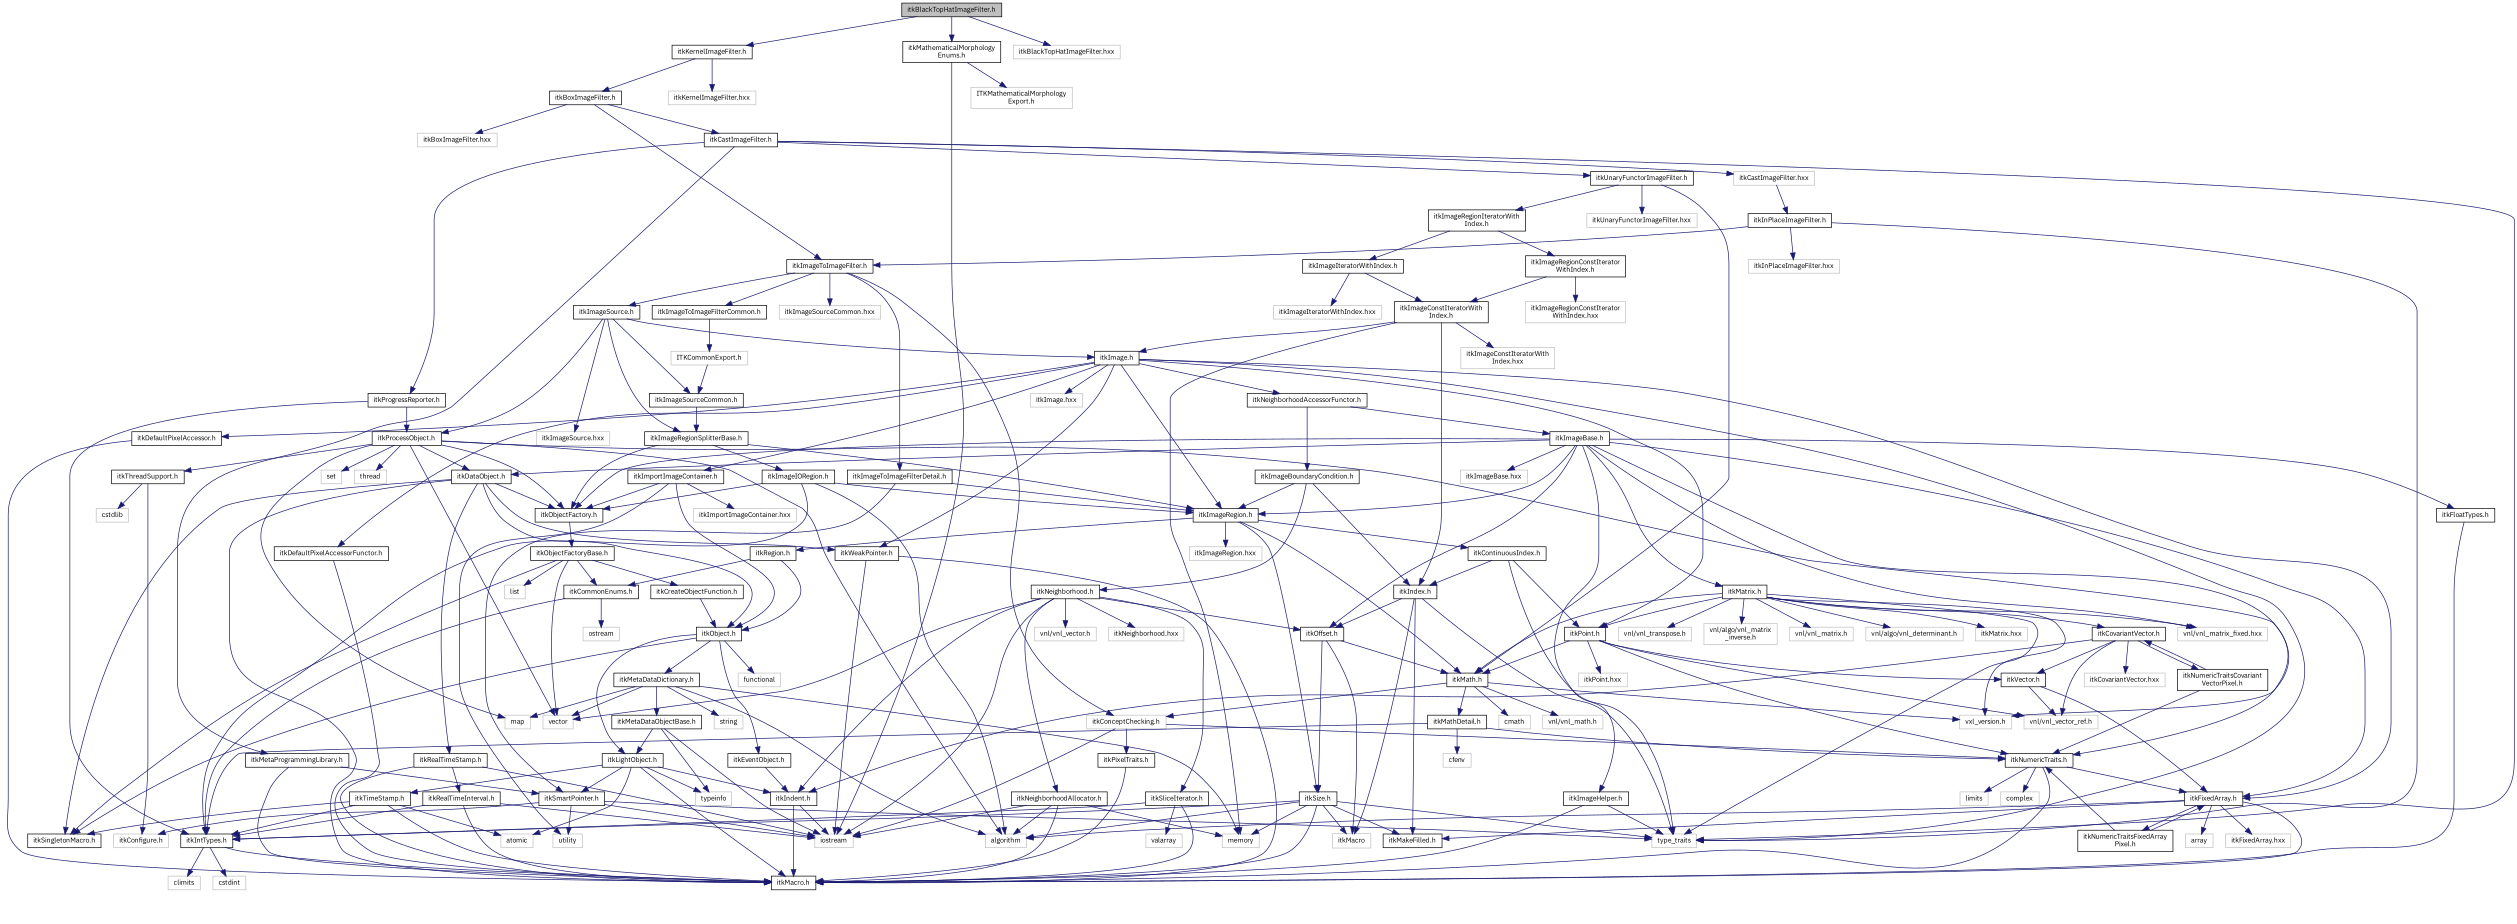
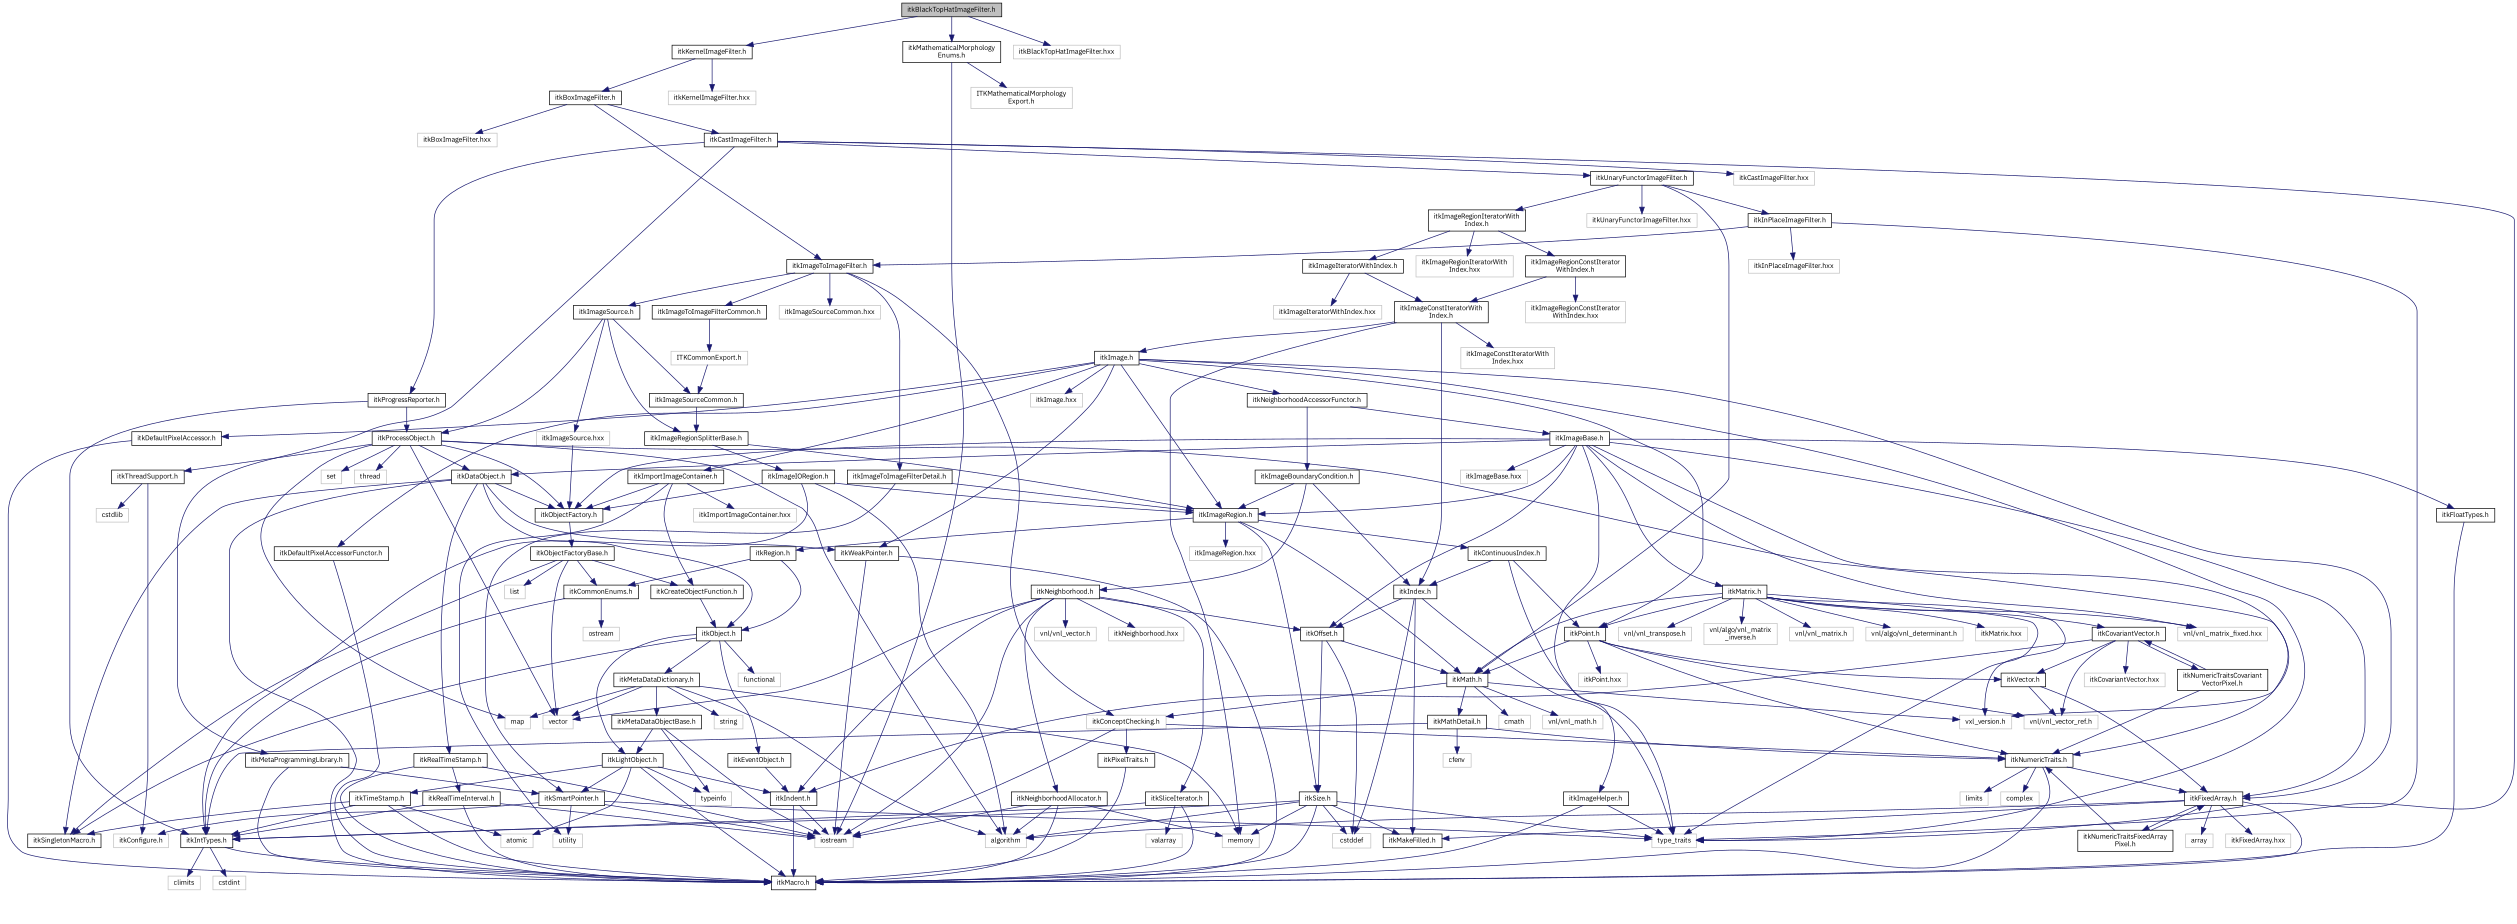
  digraph {
    fontname="IBM Plex Sans"
    node [color=black fillcolor=white fontname="IBM Plex Sans" fontsize=10 shape=record style=filled]
    edge [color=midnightblue fontname="IBM Plex Sans" fontsize=10 labelfontname=Helvetica labelfontsize=10 style=solid]
    n1 [fillcolor=grey75 fontcolor=black height=0.2 label="itkBlackTopHatImageFilter.h" width=0.4]
    n2 [height=0.2 label="itkKernelImageFilter.h" width=0.4]
    n3 [height=0.2 label="itkMathematicalMorphology\lEnums.h" width=0.4]
    n4 [color=grey75 height=0.2 label="itkBlackTopHatImageFilter.hxx" width=0.4]
    n5 [height=0.2 label="itkBoxImageFilter.h" width=0.4]
    n6 [color=grey75 height=0.2 label="itkKernelImageFilter.hxx" width=0.4]
    n7 [color=grey75 height=0.2 label=iostream width=0.4]
    n8 [color=grey75 height=0.2 label="ITKMathematicalMorphology\lExport.h" width=0.4]
    n9 [height=0.2 label="itkImageToImageFilter.h" width=0.4]
    n10 [height=0.2 label="itkCastImageFilter.h" width=0.4]
    n11 [color=grey75 height=0.2 label="itkBoxImageFilter.hxx" width=0.4]
    n12 [height=0.2 label="itkImageSource.h" width=0.4]
    n13 [color=grey75 height=0.2 label="itkConceptChecking.h" width=0.4]
    n14 [height=0.2 label="itkImageToImageFilterDetail.h" width=0.4]
    n15 [height=0.2 label="itkImageToImageFilterCommon.h" width=0.4]
    n16 [color=grey75 height=0.2 label="itkImageSourceCommon.hxx" width=0.4]
    n17 [color=grey75 height=0.2 label=type_traits width=0.4]
    n18 [height=0.2 label="itkUnaryFunctorImageFilter.h" width=0.4]
    n19 [height=0.2 label="itkProgressReporter.h" width=0.4]
    n20 [height=0.2 label="itkMetaProgrammingLibrary.h" width=0.4]
    n21 [color=grey75 height=0.2 label="itkCastImageFilter.hxx" width=0.4]
    n22 [height=0.2 label="itkProcessObject.h" width=0.4]
    n23 [height=0.2 label="itkImage.h" width=0.4]
    n24 [height=0.2 label="itkImageRegionSplitterBase.h" width=0.4]
    n25 [height=0.2 label="itkImageSourceCommon.h" width=0.4]
    n26 [color=grey75 height=0.2 label="itkImageSource.hxx" width=0.4]
    n27 [height=0.2 label="itkNumericTraits.h" width=0.4]
    n28 [height=0.2 label="itkPixelTraits.h" width=0.4]
    n29 [height=0.2 label="itkSmartPointer.h" width=0.4]
    n30 [height=0.2 label="itkImageRegion.h" width=0.4]
    n31 [color=grey75 height=0.2 label="ITKCommonExport.h" width=0.4]
    n32 [height=0.2 label="itkDataObject.h" width=0.4]
    n33 [color=grey75 height=0.2 label=algorithm width=0.4]
    n34 [color=grey75 height=0.2 label=vector width=0.4]
    n35 [color=grey75 height=0.2 label=map width=0.4]
    n36 [height=0.2 label="itkObjectFactory.h" width=0.4]
    n37 [height=0.2 label="itkThreadSupport.h" width=0.4]
    n38 [color=grey75 height=0.2 label=set width=0.4]
    n39 [color=grey75 height=0.2 label=thread width=0.4]
    n40 [height=0.2 label="itkWeakPointer.h" width=0.4]
    n41 [height=0.2 label="itkFixedArray.h" width=0.4]
    n42 [height=0.2 label="itkPoint.h" width=0.4]
    n43 [height=0.2 label="itkImportImageContainer.h" width=0.4]
    n44 [height=0.2 label="itkDefaultPixelAccessor.h" width=0.4]
    n45 [height=0.2 label="itkDefaultPixelAccessorFunctor.h" width=0.4]
    n46 [height=0.2 label="itkNeighborhoodAccessorFunctor.h" width=0.4]
    n47 [color=grey75 height=0.2 label="itkImage.hxx" width=0.4]
    n48 [height=0.2 label="itkImageIORegion.h" width=0.4]
    n49 [height=0.2 label="itkObject.h" width=0.4]
    n50 [height=0.2 label="itkMacro.h" width=0.4]
    n51 [height=0.2 label="itkSingletonMacro.h" width=0.4]
    n52 [height=0.2 label="itkRealTimeStamp.h" width=0.4]
    n53 [height=0.2 label="itkObjectFactoryBase.h" width=0.4]
    n54 [color=grey75 height=0.2 label=limits width=0.4]
    n55 [color=grey75 height=0.2 label=complex width=0.4]
    n56 [color=grey75 height=0.2 label="itkConfigure.h" width=0.4]
    n57 [color=grey75 height=0.2 label=cstdlib width=0.4]
    n58 [height=0.2 label="itkLightObject.h" width=0.4]
    n59 [height=0.2 label="itkEventObject.h" width=0.4]
    n60 [height=0.2 label="itkMetaDataDictionary.h" width=0.4]
    n61 [color=grey75 height=0.2 label=functional width=0.4]
    n62 [height=0.2 label="itkRealTimeInterval.h" width=0.4]
    n63 [height=0.2 label="itkTimeStamp.h" width=0.4]
    n64 [color=grey75 height=0.2 label=atomic width=0.4]
    n65 [height=0.2 label="itkIndent.h" width=0.4]
    n66 [color=grey75 height=0.2 label=typeinfo width=0.4]
    n67 [height=0.2 label="itkMetaDataObjectBase.h" width=0.4]
    n68 [color=grey75 height=0.2 label=string width=0.4]
    n69 [color=grey75 height=0.2 label=memory width=0.4]
    n70 [color=grey75 height=0.2 label=utility width=0.4]
    n71 [height=0.2 label="itkIntTypes.h" width=0.4]
    n72 [color=grey75 height=0.2 label=cstdint width=0.4]
    n73 [color=grey75 height=0.2 label=climits width=0.4]
    n74 [height=0.2 label="itkCreateObjectFunction.h" width=0.4]
    n75 [height=0.2 label="itkCommonEnums.h" width=0.4]
    n76 [color=grey75 height=0.2 label=list width=0.4]
    n77 [color=grey75 height=0.2 label=ostream width=0.4]
    n78 [height=0.2 label="itkMakeFilled.h" width=0.4]
    n79 [color=grey75 height=0.2 label=array width=0.4]
    n80 [color=grey75 height=0.2 label="itkFixedArray.hxx" width=0.4]
    n81 [height=0.2 label="itkNumericTraitsFixedArray\lPixel.h" width=0.4]
    n82 [height=0.2 label="itkRegion.h" width=0.4]
    n83 [height=0.2 label="itkSize.h" width=0.4]
    n84 [height=0.2 label="itkContinuousIndex.h" width=0.4]
    n85 [height=0.2 label="itkMath.h" width=0.4]
    n86 [color=grey75 height=0.2 label="itkImageRegion.hxx" width=0.4]
    n87 [height=0.2 label="itkVector.h" width=0.4]
    n88 [color=grey75 height=0.2 label="vnl/vnl_vector_ref.h" width=0.4]
    n89 [color=grey75 height=0.2 label="itkPoint.hxx" width=0.4]
    n90 [color=grey75 height=0.2 label="itkImportImageContainer.hxx" width=0.4]
    n91 [height=0.2 label="itkImageBoundaryCondition.h" width=0.4]
    n92 [height=0.2 label="itkImageBase.h" width=0.4]
-   n93 [color=grey75 height=0.2 label=itkMacro width=0.4]
+   n93 [color=grey75 height=0.2 label=cstddef width=0.4]
    n94 [height=0.2 label="itkIndex.h" width=0.4]
    n95 [color=grey75 height=0.2 label=cmath width=0.4]
    n96 [height=0.2 label="itkMathDetail.h" width=0.4]
    n97 [color=grey75 height=0.2 label="vnl/vnl_math.h" width=0.4]
    n98 [color=grey75 height=0.2 label="vxl_version.h" width=0.4]
    n99 [height=0.2 label="itkOffset.h" width=0.4]
    n100 [color=grey75 height=0.2 label=cfenv width=0.4]
    n101 [height=0.2 label="itkNeighborhood.h" width=0.4]
    n102 [height=0.2 label="itkMatrix.h" width=0.4]
    n103 [color=grey75 height=0.2 label="vnl/vnl_matrix_fixed.hxx" width=0.4]
    n104 [height=0.2 label="itkImageHelper.h" width=0.4]
    n105 [height=0.2 label="itkFloatTypes.h" width=0.4]
    n106 [color=grey75 height=0.2 label="itkImageBase.hxx" width=0.4]
    n107 [height=0.2 label="itkNeighborhoodAllocator.h" width=0.4]
    n108 [height=0.2 label="itkSliceIterator.h" width=0.4]
    n109 [color=grey75 height=0.2 label="vnl/vnl_vector.h" width=0.4]
    n110 [color=grey75 height=0.2 label="itkNeighborhood.hxx" width=0.4]
    n111 [color=grey75 height=0.2 label=valarray width=0.4]
    n112 [height=0.2 label="itkCovariantVector.h" width=0.4]
    n113 [color=grey75 height=0.2 label="vnl/vnl_transpose.h" width=0.4]
    n114 [color=grey75 height=0.2 label="vnl/algo/vnl_matrix\l_inverse.h" width=0.4]
    n115 [color=grey75 height=0.2 label="vnl/vnl_matrix.h" width=0.4]
    n116 [color=grey75 height=0.2 label="vnl/algo/vnl_determinant.h" width=0.4]
    n117 [color=grey75 height=0.2 label="itkMatrix.hxx" width=0.4]
    n118 [height=0.2 label="itkNumericTraitsCovariant\lVectorPixel.h" width=0.4]
    n119 [color=grey75 height=0.2 label="itkCovariantVector.hxx" width=0.4]
    n120 [height=0.2 label="itkInPlaceImageFilter.h" width=0.4]
    n121 [height=0.2 label="itkImageRegionIteratorWith\lIndex.h" width=0.4]
    n122 [color=grey75 height=0.2 label="itkUnaryFunctorImageFilter.hxx" width=0.4]
    n123 [color=grey75 height=0.2 label="itkInPlaceImageFilter.hxx" width=0.4]
    n124 [height=0.2 label="itkImageRegionConstIterator\lWithIndex.h" width=0.4]
    n125 [height=0.2 label="itkImageIteratorWithIndex.h" width=0.4]
+   n126 [color=grey75 height=0.2 label="itkImageRegionIteratorWith\lIndex.hxx" width=0.4]
    n127 [height=0.2 label="itkImageConstIteratorWith\lIndex.h" width=0.4]
    n128 [color=grey75 height=0.2 label="itkImageRegionConstIterator\lWithIndex.hxx" width=0.4]
    n129 [color=grey75 height=0.2 label="itkImageIteratorWithIndex.hxx" width=0.4]
    n130 [color=grey75 height=0.2 label="itkImageConstIteratorWith\lIndex.hxx" width=0.4]
    n1 -> n2
    n1 -> n3
    n1 -> n4
    n2 -> n5
    n2 -> n6
    n3 -> n7
    n3 -> n8
    n5 -> n9
    n5 -> n10
    n5 -> n11
    n9 -> n12
    n9 -> n13
    n9 -> n14
    n9 -> n15
    n9 -> n16
    n10 -> n17
    n10 -> n18
    n10 -> n19
    n10 -> n20
    n10 -> n21
    n12 -> n22
-   n12 -> n23
    n12 -> n24
    n12 -> n25
    n12 -> n26
    n13 -> n7
    n13 -> n27
    n13 -> n28
    n14 -> n29
    n14 -> n30
    n15 -> n31
    n18 -> n85
-   n21 -> n120
+   n18 -> n120
    n18 -> n121
    n18 -> n122
    n19 -> n22
    n19 -> n71
    n20 -> n29
    n20 -> n50
    n22 -> n27
    n22 -> n32
    n22 -> n33
    n22 -> n34
    n22 -> n35
    n22 -> n36
    n22 -> n37
    n22 -> n38
    n22 -> n39
    n23 -> n17
    n23 -> n30
    n23 -> n40
    n23 -> n41
    n23 -> n42
    n23 -> n43
    n23 -> n44
    n23 -> n45
    n23 -> n46
    n23 -> n47
    n24 -> n30
-   n24 -> n36
+   n26 -> n36
    n24 -> n48
    n25 -> n24
    n27 -> n41
    n27 -> n50
    n27 -> n54
    n27 -> n55
    n28 -> n50
    n29 -> n7
    n29 -> n17
    n29 -> n56
    n29 -> n70
    n30 -> n82
    n30 -> n83
    n30 -> n84
    n30 -> n85
    n30 -> n86
    n31 -> n25
    n32 -> n36
    n32 -> n40
    n32 -> n49
    n32 -> n50
    n32 -> n51
    n32 -> n52
    n36 -> n53
    n37 -> n56
    n37 -> n57
    n40 -> n7
    n40 -> n50
    n41 -> n33
    n41 -> n50
    n41 -> n78
    n41 -> n79
    n41 -> n80
    n41 -> n81
    n42 -> n27
    n42 -> n85
    n42 -> n87
    n42 -> n88
    n42 -> n89
    n43 -> n36
-   n43 -> n49
+   n43 -> n74
    n43 -> n70
    n43 -> n90
    n44 -> n50
    n45 -> n50
    n46 -> n91
    n46 -> n92
    n48 -> n30
    n48 -> n33
    n48 -> n36
    n48 -> n71
    n49 -> n51
    n49 -> n58
    n49 -> n59
    n49 -> n60
    n49 -> n61
    n52 -> n7
    n52 -> n50
    n52 -> n62
    n53 -> n34
    n53 -> n51
    n53 -> n74
    n53 -> n75
    n53 -> n76
    n58 -> n29
    n58 -> n50
    n58 -> n63
    n58 -> n64
    n58 -> n65
    n58 -> n66
    n59 -> n65
    n60 -> n33
    n60 -> n34
    n60 -> n35
    n60 -> n67
    n60 -> n68
    n60 -> n69
    n62 -> n7
    n62 -> n50
    n62 -> n71
    n63 -> n50
    n63 -> n51
    n63 -> n64
    n63 -> n71
    n65 -> n7
    n65 -> n50
    n67 -> n7
    n67 -> n58
    n67 -> n66
    n71 -> n50
    n71 -> n72
    n71 -> n73
    n74 -> n49
    n75 -> n71
    n75 -> n77
    n81 -> n27
    n81 -> n41
    n82 -> n49
    n82 -> n75
    n83 -> n17
    n83 -> n33
    n83 -> n50
    n83 -> n69
    n83 -> n71
    n83 -> n78
    n83 -> n93
    n84 -> n17
    n84 -> n42
    n84 -> n94
    n85 -> n13
    n85 -> n95
    n85 -> n96
    n85 -> n97
    n85 -> n98
    n87 -> n41
    n87 -> n88
    n91 -> n30
    n91 -> n94
    n91 -> n101
    n92 -> n30
    n92 -> n32
    n92 -> n36
    n92 -> n41
    n92 -> n98
    n92 -> n99
    n92 -> n102
    n92 -> n103
    n92 -> n104
    n92 -> n105
    n92 -> n106
    n94 -> n17
    n94 -> n78
    n94 -> n93
    n94 -> n99
    n96 -> n27
    n96 -> n71
    n96 -> n100
    n99 -> n83
    n99 -> n85
    n99 -> n93
    n101 -> n7
    n101 -> n34
    n101 -> n65
    n101 -> n99
    n101 -> n107
    n101 -> n108
    n101 -> n109
    n101 -> n110
    n102 -> n17
    n102 -> n42
    n102 -> n85
    n102 -> n98
    n102 -> n103
    n102 -> n112
    n102 -> n113
    n102 -> n114
    n102 -> n115
    n102 -> n116
    n102 -> n117
    n104 -> n17
    n104 -> n50
    n105 -> n50
    n107 -> n7
    n107 -> n33
    n107 -> n50
    n107 -> n69
    n108 -> n50
    n108 -> n71
    n108 -> n111
    n112 -> n65
    n112 -> n87
    n112 -> n88
    n112 -> n118
    n112 -> n119
    n118 -> n27
    n118 -> n112
    n120 -> n9
    n120 -> n17
    n120 -> n123
    n121 -> n124
    n121 -> n125
+   n121 -> n126
    n124 -> n127
    n124 -> n128
    n125 -> n127
    n125 -> n129
    n127 -> n23
    n127 -> n69
    n127 -> n94
    n127 -> n130
  }
